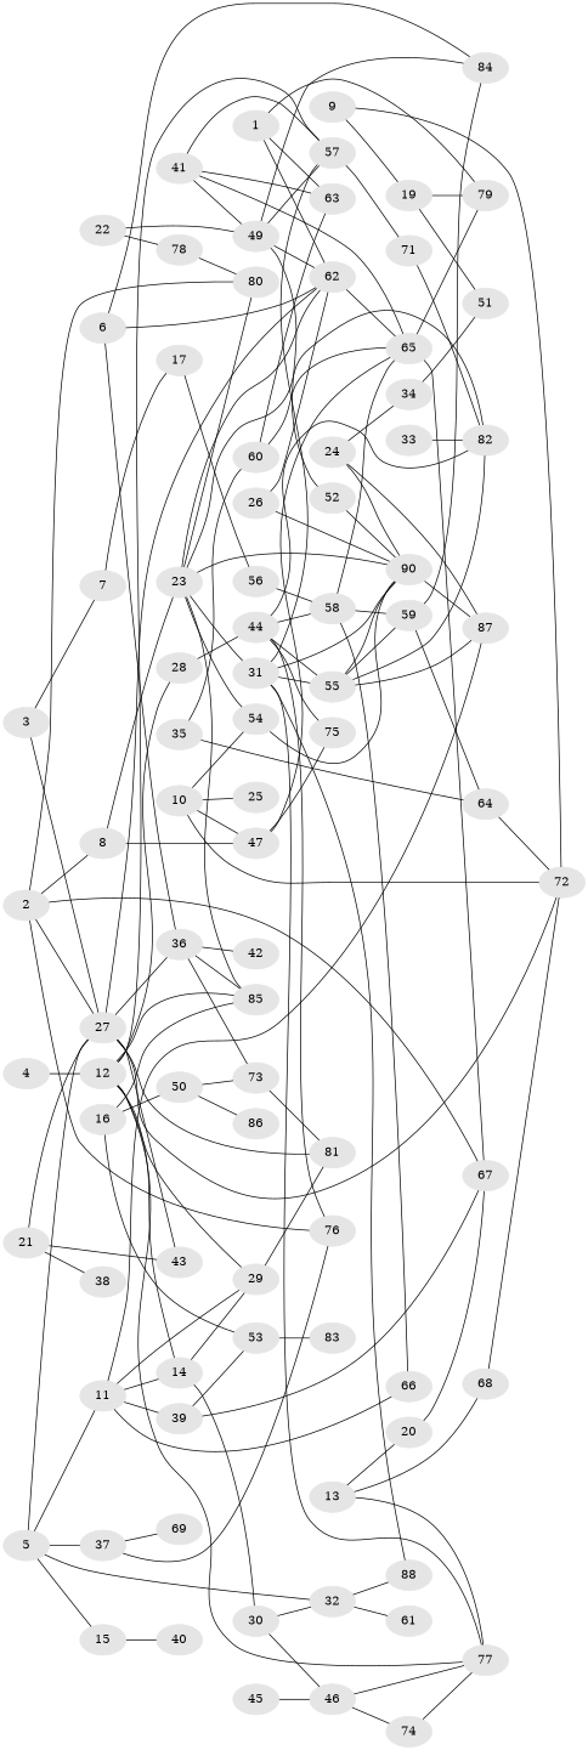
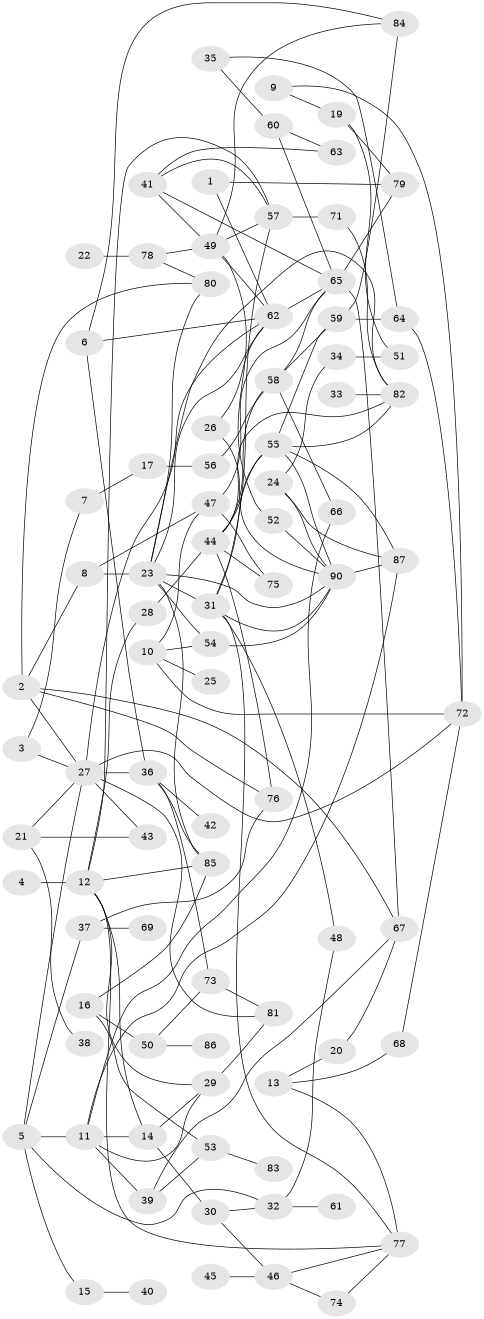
  graph {
    rankdir=LR
    node [color=gray90 style=filled]
    edge [weight=1.0]
    1
    62
    63
    79
    65
    2
    8
    27
    67
    76
    80
    23
    47
    36
    72
    43
    81
    3
    7
    17
    4
    12
    14
    28
    29
    57
    77
    85
    5
    11
    15
    32
    37
    39
    66
    87
    40
-   48 [label=88]
+   48
    61
    69
    6
    84
    42
    73
    56
    54
    82
    31
    n49 [label=90]
    75
    9
    19
    51
    10
    25
    30
    46
    53
    44
    71
    13
    20
    68
    16
    50
    86
    83
    58
    33
    21
    38
    22
    49
    78
    52
    55
    24
    34
    26
    74
    59
    35
    60
    64
    41
    45
    1 -- 62
-   1 -- 63
    1 -- 79
    62 -- 65
    65 -- 79
    65 -- 67
    2 -- 8
    2 -- 27
    2 -- 67
    2 -- 76
    2 -- 80
    8 -- 23
    8 -- 47
    27 -- 62
    27 -- 36
    27 -- 72
    27 -- 43
    27 -- 81
    23 -- 62
    23 -- 80
    23 -- 85
    23 -- 54
    23 -- 82
    23 -- 31
    23 -- n49
    47 -- 65
    47 -- 75
    36 -- 85
    36 -- 42
    36 -- 73
    3 -- 27
    3 -- 7
    7 -- 17
    17 -- 56
    4 -- 12
    12 -- 14
    12 -- 28
    12 -- 29
    12 -- 57
    12 -- 77
    12 -- 85
    14 -- 29
    14 -- 30
    28 -- 44
    29 -- 81
    57 -- 71
    5 -- 27
    5 -- 11
    5 -- 15
    5 -- 32
    5 -- 37
    11 -- 14
    11 -- 29
    11 -- 39
    11 -- 66
    11 -- 87
    15 -- 40
    32 -- 48
    32 -- 61
    37 -- 76
    37 -- 69
    39 -- 67
    39 -- 53
    6 -- 62
    6 -- 36
    6 -- 84
    73 -- 81
    56 -- 58
    54 -- n49
    31 -- 57
    31 -- 77
    31 -- 48
    31 -- n49
    31 -- 55
    n49 -- 87
    9 -- 72
    9 -- 19
    19 -- 79
    19 -- 51
    10 -- 47
    10 -- 72
    10 -- 54
    10 -- 25
    30 -- 32
    30 -- 46
    46 -- 77
    46 -- 74
    53 -- 83
    44 -- 76
    44 -- 82
    44 -- 75
    44 -- 58
    44 -- 55
    71 -- 82
    13 -- 77
    13 -- 20
    13 -- 68
    20 -- 67
    68 -- 72
    16 -- 85
    16 -- 53
    16 -- 50
    50 -- 73
    50 -- 86
    58 -- 65
    58 -- 66
    58 -- 59
    33 -- 82
    21 -- 27
    21 -- 43
    21 -- 38
-   22 -- 49
+   78 -- 49
    22 -- 78
    49 -- 62
    49 -- 57
    49 -- 84
    49 -- 52
    78 -- 80
    52 -- n49
    55 -- 87
    55 -- 82
    55 -- n49
    55 -- 59 [weight=2.0]
    24 -- 87
    24 -- n49
    24 -- 34
    34 -- 51
    26 -- 62
    26 -- n49
    74 -- 77
    59 -- 84
    59 -- 64
    35 -- 60
    35 -- 64
    60 -- 63
    60 -- 65
    64 -- 72
    41 -- 63
    41 -- 65
    41 -- 57
    41 -- 49
    45 -- 46
  }
